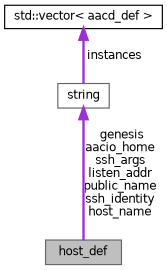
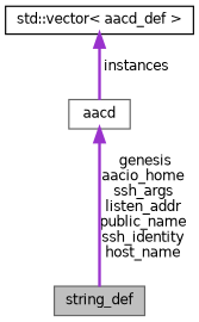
  digraph {
    node [color=gray40 fillcolor=white fontname=Helvetica fontsize=10 shape=record style=filled]
    edge [color=darkorchid3 dir=back fontname=Helvetica fontsize=10 labelfontname=Helvetica labelfontsize=10 style=bold]
-   n1 [fillcolor=grey75 fontcolor=black height=0.2 label=host_def width=0.4]
-   n2 [height=0.2 label=string width=0.4]
+   n1 [fillcolor=grey75 fontcolor=black height=0.2 label=string_def width=0.4]
+   n2 [height=0.2 label=aacd width=0.4]
    n3 [color=black height=0.2 label="std::vector\< aacd_def \>" width=0.4]
    n2 -> n1 [label=" genesis\naacio_home\nssh_args\nlisten_addr\npublic_name\nssh_identity\nhost_name"]
    n3 -> n2 [label=" instances"]
  }
